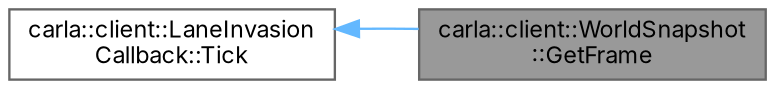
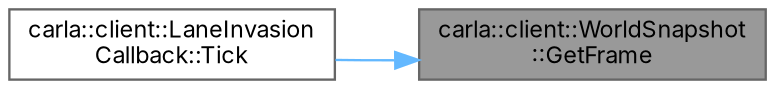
  digraph {
    rankdir=RL
    fontname=Inter
    node [fontname=Inter fontsize=10 shape=box style=filled]
    n1 [color=gray40 fillcolor=grey60 fontcolor=black height=0.2 label="carla::client::WorldSnapshot\l::GetFrame" width=0.4]
    n2 [color=grey40 fillcolor=white height=0.2 label="carla::client::LaneInvasion\lCallback::Tick" width=0.4]
-   n2 -> n1 [color=steelblue1 dir=back fontname=Inter fontsize=10 labelfontname=Helvetica labelfontsize=10 style=solid]
+   n1 -> n2 [color=steelblue1 dir=back fontname=Inter fontsize=10 labelfontname=Helvetica labelfontsize=10 style=solid]
  }
